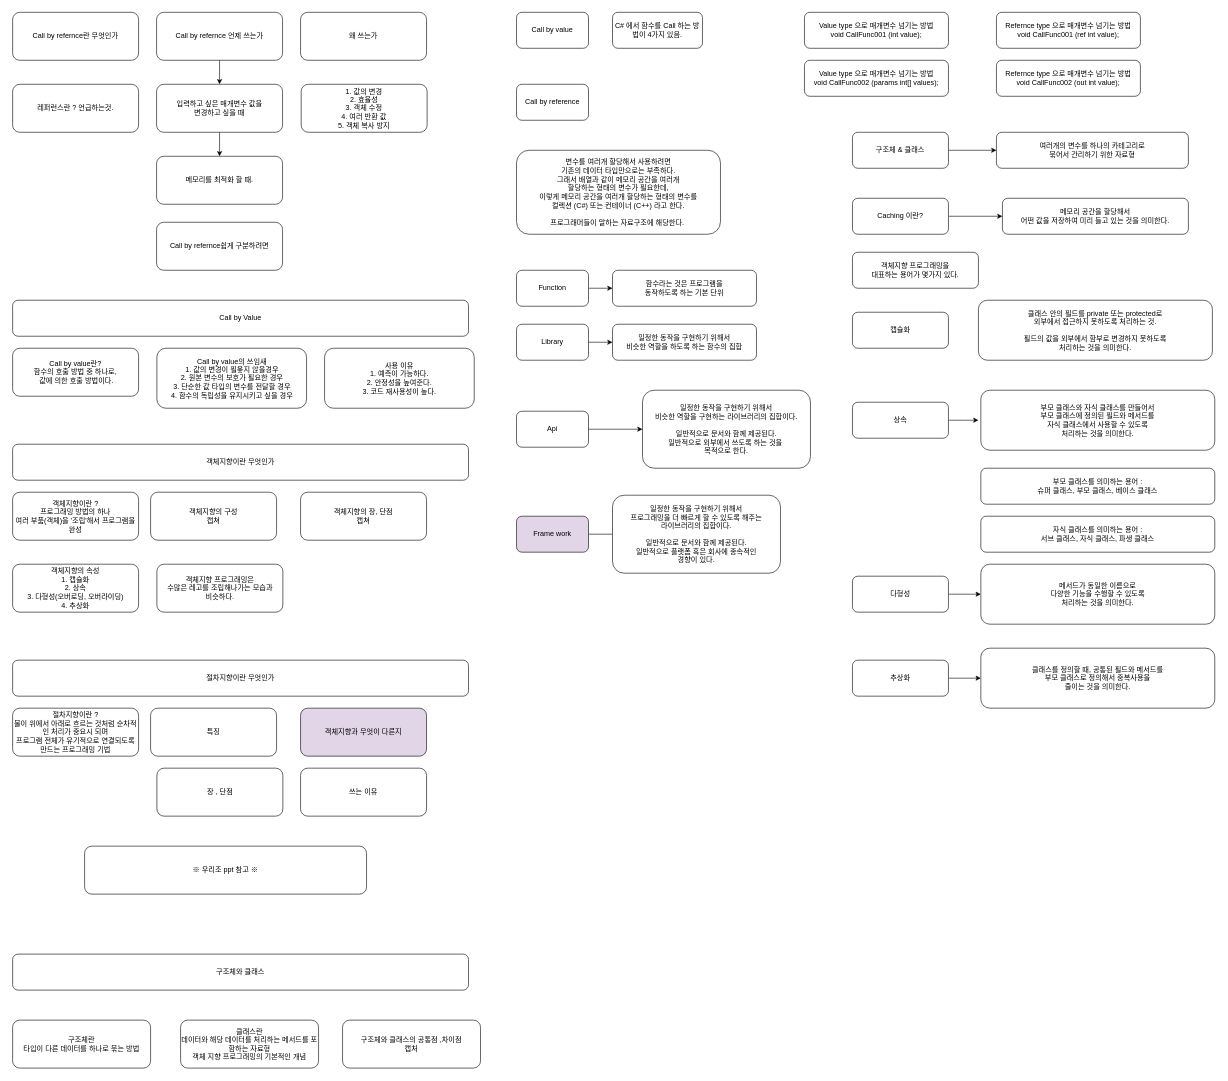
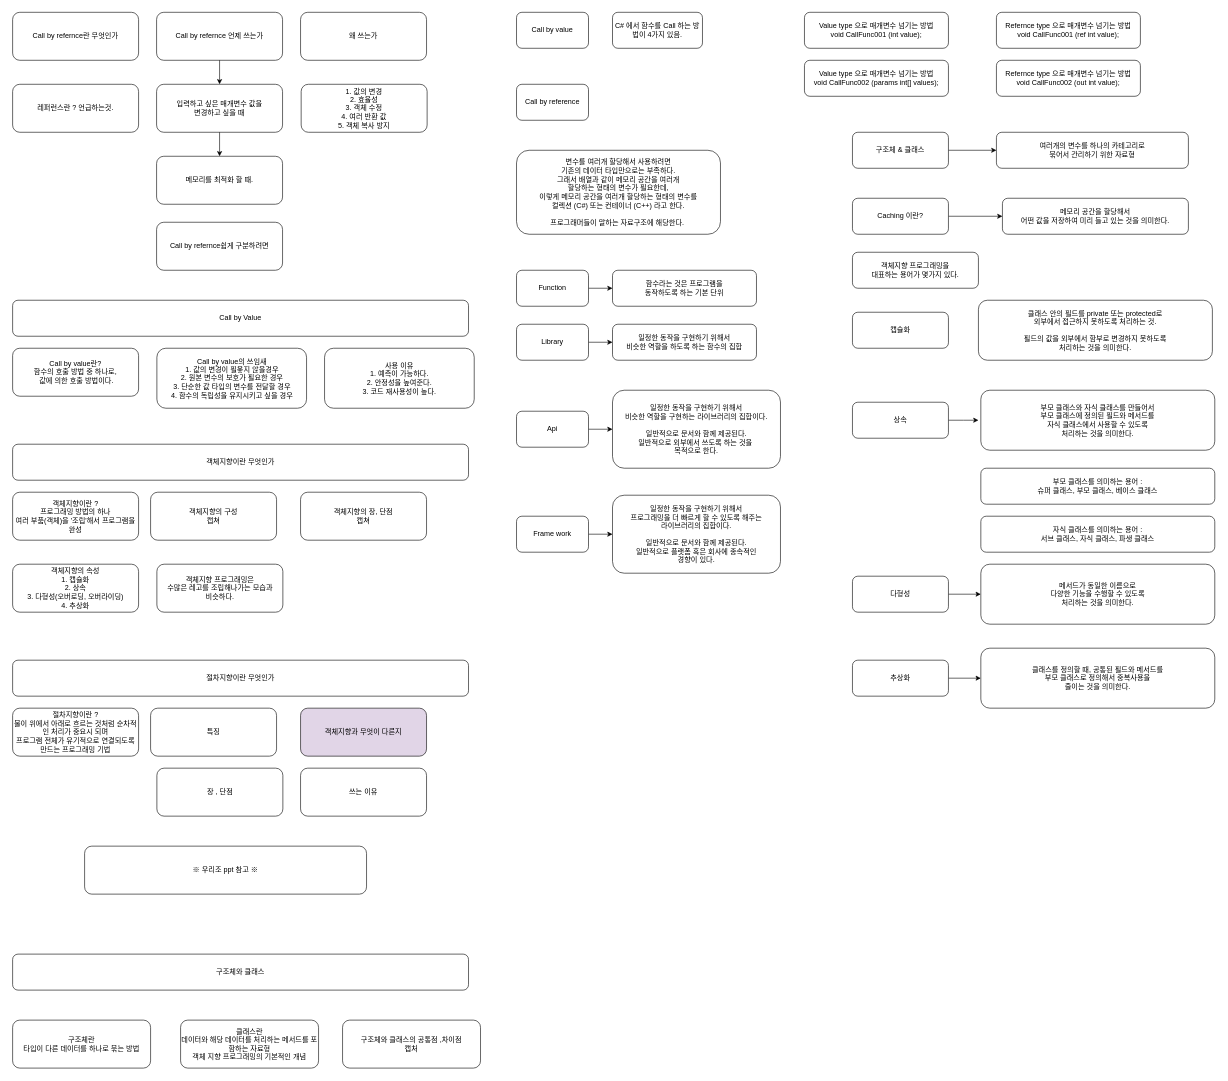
  <mxCell id="0" />
  <mxCell id="1" parent="0" />
  <mxCell id="2" value="" style="group" parent="1" vertex="1" connectable="0"><mxGeometry x="20" y="20" width="691" height="430" as="geometry" /></mxCell>
  <mxCell id="3" value="Call by refernce란 무엇인가" style="rounded=1;whiteSpace=wrap;html=1;" parent="2" vertex="1"><mxGeometry width="210" height="80" as="geometry" /></mxCell>
  <mxCell id="4" value="레퍼런스란 ? 언급하는것." style="rounded=1;whiteSpace=wrap;html=1;" parent="2" vertex="1"><mxGeometry y="120" width="210" height="80" as="geometry" /></mxCell>
  <mxCell id="5" value="Call by refernce 언제 쓰는가" style="rounded=1;whiteSpace=wrap;html=1;" parent="2" vertex="1"><mxGeometry x="240" width="210" height="80" as="geometry" /></mxCell>
  <mxCell id="6" value="입력하고 싶은 매개변수 값을&lt;br&gt;변경하고 싶을 때" style="rounded=1;whiteSpace=wrap;html=1;" parent="2" vertex="1"><mxGeometry x="240" y="120" width="210" height="80" as="geometry" /></mxCell>
  <mxCell id="7" style="edgeStyle=orthogonalEdgeStyle;rounded=0;orthogonalLoop=1;jettySize=auto;html=1;entryX=0.5;entryY=0;entryDx=0;entryDy=0;" parent="2" source="5" target="6" edge="1"><mxGeometry relative="1" as="geometry" /></mxCell>
  <mxCell id="8" value="메모리를 최적화 할 때." style="rounded=1;whiteSpace=wrap;html=1;" parent="2" vertex="1"><mxGeometry x="240" y="240" width="210" height="80" as="geometry" /></mxCell>
  <mxCell id="9" style="edgeStyle=orthogonalEdgeStyle;rounded=0;orthogonalLoop=1;jettySize=auto;html=1;entryX=0.5;entryY=0;entryDx=0;entryDy=0;" parent="2" source="6" target="8" edge="1"><mxGeometry relative="1" as="geometry" /></mxCell>
  <mxCell id="10" value="왜 쓰는가" style="rounded=1;whiteSpace=wrap;html=1;" parent="2" vertex="1"><mxGeometry x="480" width="210" height="80" as="geometry" /></mxCell>
  <mxCell id="11" value="1. 값의 변경&lt;br&gt;2. 효율성&lt;br&gt;3. 객체 수정&lt;br&gt;4. 여러 반환 값&lt;br&gt;5. 객체 복사 방지" style="rounded=1;whiteSpace=wrap;html=1;" parent="2" vertex="1"><mxGeometry x="481" y="120" width="210" height="80" as="geometry" /></mxCell>
  <mxCell id="12" value="Call by refernce쉽게 구분하려면" style="rounded=1;whiteSpace=wrap;html=1;" parent="2" vertex="1"><mxGeometry x="240" y="350" width="210" height="80" as="geometry" /></mxCell>
  <mxCell id="13" value="객체지향이란 무엇인가" style="rounded=1;whiteSpace=wrap;html=1;" parent="1" vertex="1"><mxGeometry x="20" y="740" width="760" height="60" as="geometry" /></mxCell>
  <mxCell id="14" value="" style="group" parent="1" vertex="1" connectable="0"><mxGeometry x="20" y="500" width="769.5" height="180" as="geometry" /></mxCell>
  <mxCell id="15" value="Call by Value" style="rounded=1;whiteSpace=wrap;html=1;" parent="14" vertex="1"><mxGeometry width="760" height="60" as="geometry" /></mxCell>
  <mxCell id="16" value="Call by value란?&lt;br&gt;함수의 호출 방법 중 하나로,&lt;br&gt;&amp;nbsp;값에 의한 호출 방법이다." style="rounded=1;whiteSpace=wrap;html=1;" parent="14" vertex="1"><mxGeometry y="80" width="210" height="80" as="geometry" /></mxCell>
  <mxCell id="17" value="Call by value의 쓰임새&lt;br&gt;1. 값의 변경이 필욯지 않을경우&lt;br&gt;2. 원본 변수의 보호가 필요한 경우&lt;br&gt;3. 단순한 값 타입의 변수를 전달할 경우&lt;br&gt;4. 함수의 독립성을 유지시키고 싶을 경우" style="rounded=1;whiteSpace=wrap;html=1;" parent="14" vertex="1"><mxGeometry x="240.5" y="80" width="249.5" height="100" as="geometry" /></mxCell>
  <mxCell id="18" value="사용 이유&lt;br&gt;1. 예측이 가능하다.&lt;br&gt;2. 안정성을 높여준다.&lt;br&gt;3. 코드 재사용성이 높다." style="rounded=1;whiteSpace=wrap;html=1;" parent="14" vertex="1"><mxGeometry x="520" y="80" width="249.5" height="100" as="geometry" /></mxCell>
  <mxCell id="19" value="객체지향이란 ?&lt;br&gt;프로그래밍 방법의 하나&lt;br&gt;여러 부품(객체)을 '조립'해서 프로그램을 완성" style="rounded=1;whiteSpace=wrap;html=1;" parent="1" vertex="1"><mxGeometry x="20" y="820" width="210" height="80" as="geometry" /></mxCell>
  <mxCell id="20" value="객체지향의 구성&lt;br&gt;캡쳐" style="rounded=1;whiteSpace=wrap;html=1;" parent="1" vertex="1"><mxGeometry x="250" y="820" width="210" height="80" as="geometry" /></mxCell>
  <mxCell id="21" value="객체지향의 장, 단점&lt;br&gt;캡쳐" style="rounded=1;whiteSpace=wrap;html=1;" parent="1" vertex="1"><mxGeometry x="500" y="820" width="210" height="80" as="geometry" /></mxCell>
  <mxCell id="22" value="객체지향의 속성&lt;br&gt;1. 캡슐화&lt;br&gt;2. 상속&lt;br&gt;3. 다형성(오버로딩, 오버라이딩)&lt;br&gt;4. 추상화" style="rounded=1;whiteSpace=wrap;html=1;" parent="1" vertex="1"><mxGeometry x="20" y="940" width="210" height="80" as="geometry" /></mxCell>
  <mxCell id="23" value="객체지향 프로그래밍은&lt;br&gt;수많은 레고를 조립해나가는 모습과&lt;br&gt;비슷하다." style="rounded=1;whiteSpace=wrap;html=1;" parent="1" vertex="1"><mxGeometry x="260.5" y="940" width="210" height="80" as="geometry" /></mxCell>
  <mxCell id="24" value="절차지향이란 무엇인가" style="rounded=1;whiteSpace=wrap;html=1;" parent="1" vertex="1"><mxGeometry x="20" y="1100" width="760" height="60" as="geometry" /></mxCell>
  <mxCell id="25" value="절차지향이란 ?&lt;br&gt;물이 위에서 아래로 흐르는 것처럼 순차적인 처리가 중요시 되며 &lt;br&gt;프로그램 전체가 유기적으로 연결되도록 만드는 프로그래밍 기법" style="rounded=1;whiteSpace=wrap;html=1;" parent="1" vertex="1"><mxGeometry x="20" y="1180" width="210" height="80" as="geometry" /></mxCell>
  <mxCell id="26" value="특징" style="rounded=1;whiteSpace=wrap;html=1;" parent="1" vertex="1"><mxGeometry x="250" y="1180" width="210" height="80" as="geometry" /></mxCell>
  <mxCell id="27" value="※ 우리조 ppt 참고 ※" style="rounded=1;whiteSpace=wrap;html=1;" parent="1" vertex="1"><mxGeometry x="140" y="1410" width="470" height="80" as="geometry" /></mxCell>
  <mxCell id="28" value="객체지향과 무엇이 다른지" style="rounded=1;whiteSpace=wrap;html=1;fillColor=#e1d5e7;" parent="1" vertex="1"><mxGeometry x="500" y="1180" width="210" height="80" as="geometry" /></mxCell>
  <mxCell id="29" value="장 , 단점" style="rounded=1;whiteSpace=wrap;html=1;" parent="1" vertex="1"><mxGeometry x="260.5" y="1280" width="210" height="80" as="geometry" /></mxCell>
  <mxCell id="30" value="쓰는 이유" style="rounded=1;whiteSpace=wrap;html=1;" parent="1" vertex="1"><mxGeometry x="500" y="1280" width="210" height="80" as="geometry" /></mxCell>
  <mxCell id="31" value="구조체와 클래스" style="rounded=1;whiteSpace=wrap;html=1;" parent="1" vertex="1"><mxGeometry x="20" y="1590" width="760" height="60" as="geometry" /></mxCell>
  <mxCell id="32" value="구조체란&lt;br&gt;타입이 다른 데이터를 하나로 묶는 방법" style="rounded=1;whiteSpace=wrap;html=1;" parent="1" vertex="1"><mxGeometry x="20" y="1700" width="230" height="80" as="geometry" /></mxCell>
  <mxCell id="33" value="클래스란&lt;br&gt;데이터와 해당 데이터를 처리하는 메서드를 포함하는 자료형&lt;br&gt;객체 지향 프로그래밍의 기본적인 개념" style="rounded=1;whiteSpace=wrap;html=1;" parent="1" vertex="1"><mxGeometry x="300" y="1700" width="230" height="80" as="geometry" /></mxCell>
  <mxCell id="34" value="구조체와 클래스의 공통점 ,차이점&lt;br&gt;캡처" style="rounded=1;whiteSpace=wrap;html=1;" parent="1" vertex="1"><mxGeometry x="570" y="1700" width="230" height="80" as="geometry" /></mxCell>
  <mxCell id="35" value="Call by value" style="rounded=1;whiteSpace=wrap;html=1;" vertex="1" parent="1"><mxGeometry x="860" y="20" width="120" height="60" as="geometry" /></mxCell>
  <mxCell id="36" value="Call by reference" style="rounded=1;whiteSpace=wrap;html=1;" vertex="1" parent="1"><mxGeometry x="860" y="140" width="120" height="60" as="geometry" /></mxCell>
  <mxCell id="37" value="C# 에서 함수를 Call 하는 방법이 4가지 있음." style="rounded=1;whiteSpace=wrap;html=1;" vertex="1" parent="1"><mxGeometry x="1020" y="20" width="150" height="60" as="geometry" /></mxCell>
  <mxCell id="38" value="변수를 여러개 할당해서 사용하려면&lt;br&gt;기존의 데이터 타입만으로는 부족하다.&lt;br&gt;그래서 배열과 같이 메모리 공간을 여러개 &lt;br&gt;할당하는 형태의 변수가 필요한데, &lt;br&gt;이렇게 메모리 공간을 여러개 할당하는 형태의 변수를&lt;br&gt;컬렉션 (C#) 또는 컨테이너 (C++) 라고 한다.&lt;br&gt;&lt;br&gt;프로그래머들이 말하는 자료구조에 해당한다.&amp;nbsp;" style="rounded=1;whiteSpace=wrap;html=1;" vertex="1" parent="1"><mxGeometry x="860" y="250" width="340" height="140" as="geometry" /></mxCell>
  <mxCell id="39" style="edgeStyle=orthogonalEdgeStyle;rounded=0;orthogonalLoop=1;jettySize=auto;html=1;entryX=0;entryY=0.5;entryDx=0;entryDy=0;" edge="1" parent="1" source="40" target="41"><mxGeometry relative="1" as="geometry" /></mxCell>
  <mxCell id="40" value="Function" style="rounded=1;whiteSpace=wrap;html=1;" vertex="1" parent="1"><mxGeometry x="860" y="450" width="120" height="60" as="geometry" /></mxCell>
  <mxCell id="41" value="함수라는 것은 프로그램을&lt;br&gt;동작하도록 하는 기본 단위" style="rounded=1;whiteSpace=wrap;html=1;" vertex="1" parent="1"><mxGeometry x="1020" y="450" width="240" height="60" as="geometry" /></mxCell>
  <mxCell id="42" style="edgeStyle=orthogonalEdgeStyle;rounded=0;orthogonalLoop=1;jettySize=auto;html=1;" edge="1" parent="1" source="43" target="44"><mxGeometry relative="1" as="geometry" /></mxCell>
  <mxCell id="43" value="Library" style="rounded=1;whiteSpace=wrap;html=1;" vertex="1" parent="1"><mxGeometry x="860" y="540" width="120" height="60" as="geometry" /></mxCell>
  <mxCell id="44" value="일정한 동작을 구현하기 위해서&lt;br&gt;비슷한 역할을 하도록 하는 함수의 집합" style="rounded=1;whiteSpace=wrap;html=1;" vertex="1" parent="1"><mxGeometry x="1020" y="540" width="240" height="60" as="geometry" /></mxCell>
  <mxCell id="45" style="edgeStyle=orthogonalEdgeStyle;rounded=0;orthogonalLoop=1;jettySize=auto;html=1;entryX=0;entryY=0.5;entryDx=0;entryDy=0;" edge="1" parent="1" source="46" target="47"><mxGeometry relative="1" as="geometry" /></mxCell>
  <mxCell id="46" value="Api" style="rounded=1;whiteSpace=wrap;html=1;" vertex="1" parent="1"><mxGeometry x="860" y="685" width="120" height="60" as="geometry" /></mxCell>
- <mxCell id="47" value="일정한 동작을 구현하기 위해서&lt;br&gt;비슷한 역할을 구현하는 라이브러리의 집합이다.&lt;br&gt;&lt;br&gt;일반적으로 문서와 함께 제공된다.&lt;br&gt;일반적으로 외부에서 쓰도록 하는 것을&amp;nbsp;&lt;br&gt;목적으로 한다." style="rounded=1;whiteSpace=wrap;html=1;" vertex="1" parent="1"><mxGeometry x="1070" y="650" width="280" height="130" as="geometry" /></mxCell>
- <mxCell id="48" style="edgeStyle=orthogonalEdgeStyle;rounded=0;orthogonalLoop=1;jettySize=auto;html=1;endArrow=none;" edge="1" parent="1" source="49" target="50"><mxGeometry relative="1" as="geometry" /></mxCell>
- <mxCell id="49" value="Frame work" style="rounded=1;whiteSpace=wrap;html=1;fillColor=#e1d5e7;" vertex="1" parent="1"><mxGeometry x="860" y="860" width="120" height="60" as="geometry" /></mxCell>
+ <mxCell id="47" value="일정한 동작을 구현하기 위해서&lt;br&gt;비슷한 역할을 구현하는 라이브러리의 집합이다.&lt;br&gt;&lt;br&gt;일반적으로 문서와 함께 제공된다.&lt;br&gt;일반적으로 외부에서 쓰도록 하는 것을&amp;nbsp;&lt;br&gt;목적으로 한다." style="rounded=1;whiteSpace=wrap;html=1;" vertex="1" parent="1"><mxGeometry x="1020" y="650" width="280" height="130" as="geometry" /></mxCell>
+ <mxCell id="48" style="edgeStyle=orthogonalEdgeStyle;rounded=0;orthogonalLoop=1;jettySize=auto;html=1;" edge="1" parent="1" source="49" target="50"><mxGeometry relative="1" as="geometry" /></mxCell>
+ <mxCell id="49" value="Frame work" style="rounded=1;whiteSpace=wrap;html=1;" vertex="1" parent="1"><mxGeometry x="860" y="860" width="120" height="60" as="geometry" /></mxCell>
  <mxCell id="50" value="일정한 동작을 구현하기 위해서&lt;br&gt;프로그래밍을 더 빠르게 할 수 있도록 해주는&lt;br&gt;라이브러리의 집합이다.&lt;br&gt;&lt;br&gt;일반적으로 문서와 함께 제공된다.&lt;br&gt;일반적으로 플랫폼 혹은 회사에 종속적인&lt;br&gt;경향이 있다." style="rounded=1;whiteSpace=wrap;html=1;" vertex="1" parent="1"><mxGeometry x="1020" y="825" width="280" height="130" as="geometry" /></mxCell>
  <mxCell id="51" value="Value type 으로 매개변수 넘기는 방법&lt;br&gt;void CallFunc001 (int value);" style="rounded=1;whiteSpace=wrap;html=1;" vertex="1" parent="1"><mxGeometry x="1340" y="20" width="240" height="60" as="geometry" /></mxCell>
  <mxCell id="52" value="Value type 으로 매개변수 넘기는 방법&lt;br&gt;void CallFunc002 (params int[] values);" style="rounded=1;whiteSpace=wrap;html=1;" vertex="1" parent="1"><mxGeometry x="1340" y="100" width="240" height="60" as="geometry" /></mxCell>
  <mxCell id="53" value="Refernce type 으로 매개변수 넘기는 방법&lt;br&gt;void CallFunc001 (ref int value);" style="rounded=1;whiteSpace=wrap;html=1;" vertex="1" parent="1"><mxGeometry x="1660" y="20" width="240" height="60" as="geometry" /></mxCell>
  <mxCell id="54" value="Refernce type 으로 매개변수 넘기는 방법&lt;br&gt;void CallFunc002 (out int value);" style="rounded=1;whiteSpace=wrap;html=1;" vertex="1" parent="1"><mxGeometry x="1660" y="100" width="240" height="60" as="geometry" /></mxCell>
  <mxCell id="55" style="edgeStyle=orthogonalEdgeStyle;rounded=0;orthogonalLoop=1;jettySize=auto;html=1;entryX=0;entryY=0.5;entryDx=0;entryDy=0;" edge="1" parent="1" source="56" target="57"><mxGeometry relative="1" as="geometry" /></mxCell>
  <mxCell id="56" value="구조체 &amp;amp; 클래스" style="rounded=1;whiteSpace=wrap;html=1;" vertex="1" parent="1"><mxGeometry x="1420" y="220" width="160" height="60" as="geometry" /></mxCell>
  <mxCell id="57" value="여러개의 변수를 하나의 카테고리로&lt;br&gt;묶어서 관리하기 위한 자료형" style="rounded=1;whiteSpace=wrap;html=1;" vertex="1" parent="1"><mxGeometry x="1660" y="220" width="320" height="60" as="geometry" /></mxCell>
  <mxCell id="58" style="edgeStyle=orthogonalEdgeStyle;rounded=0;orthogonalLoop=1;jettySize=auto;html=1;entryX=0;entryY=0.5;entryDx=0;entryDy=0;" edge="1" parent="1" source="59" target="60"><mxGeometry relative="1" as="geometry" /></mxCell>
  <mxCell id="59" value="Caching 이란?" style="rounded=1;whiteSpace=wrap;html=1;" vertex="1" parent="1"><mxGeometry x="1420" y="330" width="160" height="60" as="geometry" /></mxCell>
  <mxCell id="60" value="메모리 공간을 할당해서&lt;br&gt;어떤 값을 저장하여 미리 들고 있는 것을 의미한다." style="rounded=1;whiteSpace=wrap;html=1;" vertex="1" parent="1"><mxGeometry x="1670" y="330" width="310" height="60" as="geometry" /></mxCell>
  <mxCell id="61" value="객체지향 프로그래밍을&lt;br&gt;대표하는 용어가 몇가지 있다." style="rounded=1;whiteSpace=wrap;html=1;" vertex="1" parent="1"><mxGeometry x="1420" y="420" width="210" height="60" as="geometry" /></mxCell>
  <mxCell id="62" value="캡슐화" style="rounded=1;whiteSpace=wrap;html=1;" vertex="1" parent="1"><mxGeometry x="1420" y="520" width="160" height="60" as="geometry" /></mxCell>
  <mxCell id="63" value="클래스 안의 필드를 private 또는 protected로&lt;br&gt;외부에서 접근하지 못하도록 처리하는 것.&lt;br&gt;&lt;br&gt;필드의 값을 외부에서 함부로 변경하지 못하도록&lt;br&gt;처리하는 것을 의미한다." style="rounded=1;whiteSpace=wrap;html=1;" vertex="1" parent="1"><mxGeometry x="1630" y="500" width="390" height="100" as="geometry" /></mxCell>
  <mxCell id="64" style="edgeStyle=orthogonalEdgeStyle;rounded=0;orthogonalLoop=1;jettySize=auto;html=1;" edge="1" parent="1" source="65"><mxGeometry relative="1" as="geometry"><mxPoint x="1630" y="700" as="targetPoint" /></mxGeometry></mxCell>
  <mxCell id="65" value="상속" style="rounded=1;whiteSpace=wrap;html=1;" vertex="1" parent="1"><mxGeometry x="1420" y="670" width="160" height="60" as="geometry" /></mxCell>
  <mxCell id="66" value="부모 클래스와 자식 클래스를 만들어서&lt;br&gt;부모 클래스에 정의된 필드와 메서드를&lt;br&gt;자식 클래스에서 사용할 수 있도록&lt;br&gt;처리하는 것을 의미한다." style="rounded=1;whiteSpace=wrap;html=1;" vertex="1" parent="1"><mxGeometry x="1634" y="650" width="390" height="100" as="geometry" /></mxCell>
  <mxCell id="67" value="부모 클래스를 의미하는 용어 : &lt;br&gt;슈퍼 클래스, 부모 클래스, 베이스 클래스" style="rounded=1;whiteSpace=wrap;html=1;" vertex="1" parent="1"><mxGeometry x="1634" y="780" width="390" height="60" as="geometry" /></mxCell>
  <mxCell id="68" value="자식 클래스를 의미하는 용어 : &lt;br&gt;서브 클래스, 자식 클래스, 파생 클래스" style="rounded=1;whiteSpace=wrap;html=1;" vertex="1" parent="1"><mxGeometry x="1634" y="860" width="390" height="60" as="geometry" /></mxCell>
  <mxCell id="69" style="edgeStyle=orthogonalEdgeStyle;rounded=0;orthogonalLoop=1;jettySize=auto;html=1;entryX=0;entryY=0.5;entryDx=0;entryDy=0;" edge="1" parent="1" source="70" target="71"><mxGeometry relative="1" as="geometry" /></mxCell>
  <mxCell id="70" value="다형성" style="rounded=1;whiteSpace=wrap;html=1;" vertex="1" parent="1"><mxGeometry x="1420" y="960" width="160" height="60" as="geometry" /></mxCell>
  <mxCell id="71" value="메서드가 동일한 이름으로&lt;br&gt;다양한 기능을 수행할 수 있도록&lt;br&gt;처리하는 것을 의미한다." style="rounded=1;whiteSpace=wrap;html=1;" vertex="1" parent="1"><mxGeometry x="1634" y="940" width="390" height="100" as="geometry" /></mxCell>
  <mxCell id="72" style="edgeStyle=orthogonalEdgeStyle;rounded=0;orthogonalLoop=1;jettySize=auto;html=1;entryX=0;entryY=0.5;entryDx=0;entryDy=0;" edge="1" parent="1" source="73" target="74"><mxGeometry relative="1" as="geometry" /></mxCell>
  <mxCell id="73" value="추상화" style="rounded=1;whiteSpace=wrap;html=1;" vertex="1" parent="1"><mxGeometry x="1420" y="1100" width="160" height="60" as="geometry" /></mxCell>
  <mxCell id="74" value="클래스를 정의할 때, 공통된 필드와 메서드를&lt;br&gt;부모 클래스로 정의해서 중복사용을&lt;br&gt;줄이는 것을 의미한다." style="rounded=1;whiteSpace=wrap;html=1;" vertex="1" parent="1"><mxGeometry x="1634" y="1080" width="390" height="100" as="geometry" /></mxCell>
